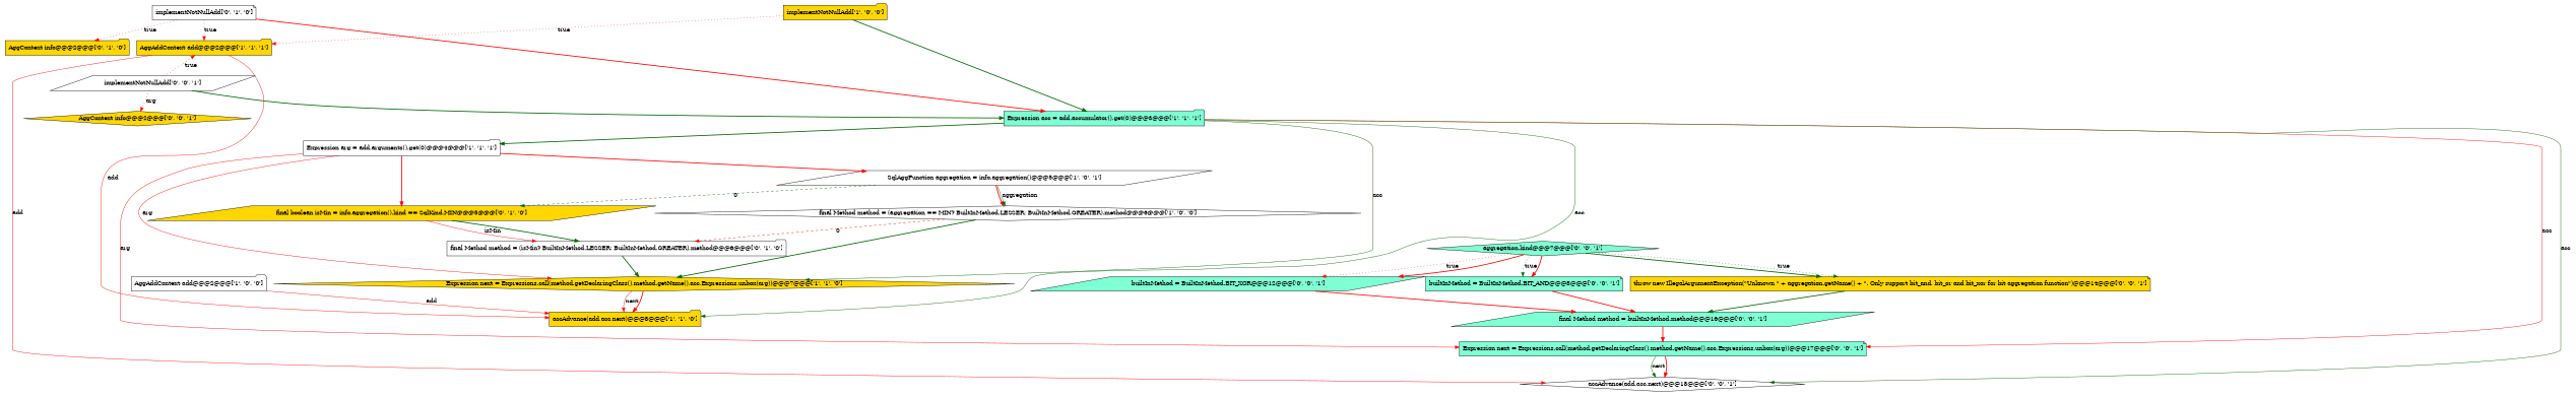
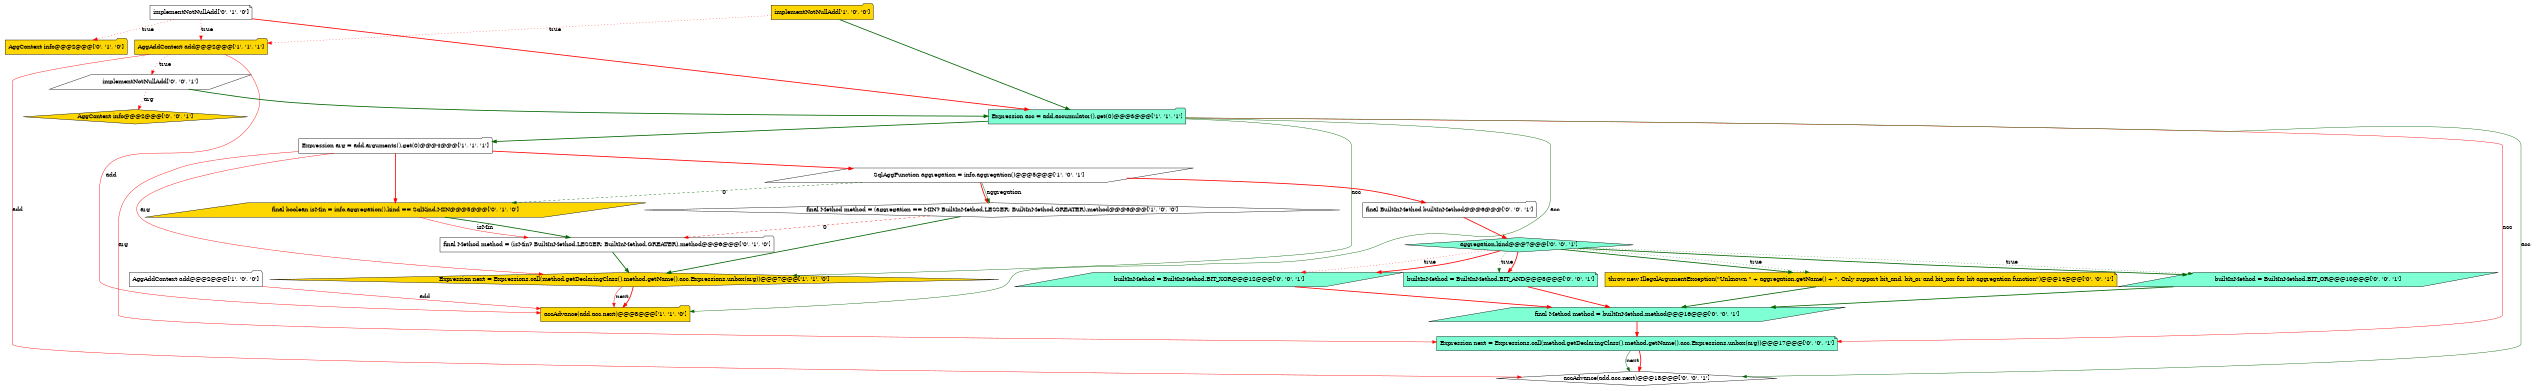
  digraph {
    node [fillcolor=white shape=folder style=filled]
    edge [color=red style=bold]
    n1 [label="implementNotNullAdd['0', '1', '0']" shape=note]
    n2 [fillcolor=gold label="AggContext info@@@2@@@['0', '1', '0']"]
    n3 [fillcolor=aquamarine label="Expression acc = add.accumulator().get(0)@@@3@@@['1', '1', '1']"]
    n4 [fillcolor=gold label="AggAddContext add@@@2@@@['1', '1', '1']"]
    n5 [fillcolor=aquamarine label="Expression next = Expressions.call(method.getDeclaringClass(),method.getName(),acc,Expressions.unbox(arg))@@@17@@@['0', '0', '1']" shape=note]
    n6 [label="accAdvance(add,acc,next)@@@18@@@['0', '0', '1']" shape=diamond]
    n7 [fillcolor=gold label="Expression next = Expressions.call(method.getDeclaringClass(),method.getName(),acc,Expressions.unbox(arg))@@@7@@@['1', '1', '0']" shape=diamond]
    n8 [label="Expression arg = add.arguments().get(0)@@@4@@@['1', '1', '1']"]
    n9 [fillcolor=gold label="accAdvance(add,acc,next)@@@8@@@['1', '1', '0']"]
+   n10 [fillcolor=aquamarine label="builtInMethod = BuiltInMethod.BIT_OR@@@10@@@['0', '0', '1']" shape=parallelogram]
    n11 [fillcolor=aquamarine label="final Method method = builtInMethod.method@@@16@@@['0', '0', '1']" shape=parallelogram]
    n12 [label="SqlAggFunction aggregation = info.aggregation()@@@5@@@['1', '0', '1']" shape=parallelogram]
    n13 [fillcolor=gold label="final boolean isMin = info.aggregation().kind == SqlKind.MIN@@@5@@@['0', '1', '0']" shape=parallelogram]
+   n14 [label="final BuiltInMethod builtInMethod@@@6@@@['0', '0', '1']"]
    n15 [fillcolor=aquamarine label="aggregation.kind@@@7@@@['0', '0', '1']" shape=diamond]
    n16 [fillcolor=aquamarine label="builtInMethod = BuiltInMethod.BIT_XOR@@@12@@@['0', '0', '1']" shape=parallelogram]
    n17 [fillcolor=aquamarine label="builtInMethod = BuiltInMethod.BIT_AND@@@8@@@['0', '0', '1']" shape=note]
    n18 [fillcolor=gold label="throw new IllegalArgumentException(\"Unknown \" + aggregation.getName() + \". Only support bit_and, bit_or and bit_xor for bit aggregation function\")@@@14@@@['0', '0', '1']" shape=note]
    n19 [fillcolor=gold label="AggContext info@@@2@@@['0', '0', '1']" shape=diamond]
    n20 [fillcolor=gold label="implementNotNullAdd['1', '0', '0']"]
    n21 [label="AggAddContext add@@@2@@@['1', '0', '0']"]
    n22 [label="final Method method = (aggregation == MIN? BuiltInMethod.LESSER: BuiltInMethod.GREATER).method@@@6@@@['1', '0', '0']" shape=diamond]
    n23 [label="final Method method = (isMin? BuiltInMethod.LESSER: BuiltInMethod.GREATER).method@@@6@@@['0', '1', '0']"]
    n24 [label="implementNotNullAdd['0', '0', '1']" shape=parallelogram]
    n1 -> n2 [label=true style=dotted]
    n1 -> n3
    n1 -> n4 [label=true style=dotted]
    n3 -> n5 [label=acc style=solid]
    n3 -> n6 [color=darkgreen label=acc style=solid]
    n3 -> n7 [color=darkgreen label=acc style=solid]
    n3 -> n8 [color=darkgreen]
    n3 -> n9 [color=darkgreen label=acc style=solid]
    n4 -> n6 [label=add style=solid]
    n4 -> n9 [label=add style=solid]
    n5 -> n6
    n5 -> n6 [color=darkgreen label=next style=solid]
    n7 -> n9 [label=next style=solid]
    n7 -> n9
    n8 -> n5 [label=arg style=solid]
    n8 -> n7 [label=arg style=solid]
    n8 -> n12
    n8 -> n13
+   n10 -> n11 [color=darkgreen]
    n11 -> n5
    n12 -> n13 [color=darkgreen label=0 style=dashed]
+   n12 -> n14
    n12 -> n22
    n12 -> n22 [color=darkgreen label=aggregation style=solid]
    n13 -> n23 [label=isMin style=solid]
    n13 -> n23 [color=darkgreen]
+   n14 -> n15
+   n15 -> n10 [color=darkgreen]
+   n15 -> n10 [color=darkgreen label=true style=dotted]
    n15 -> n16 [label=true style=dotted]
    n15 -> n16
    n15 -> n17 [color=darkgreen label=true style=dotted]
    n15 -> n17
    n15 -> n18 [color=darkgreen]
    n15 -> n18 [color=darkgreen label=true style=dotted]
    n16 -> n11
    n17 -> n11
    n18 -> n11 [color=darkgreen]
    n20 -> n3 [color=darkgreen]
    n20 -> n4 [label=true style=dotted]
    n21 -> n9 [label=add style=solid]
    n22 -> n7 [color=darkgreen]
    n22 -> n23 [label=0 style=dashed]
    n23 -> n7 [color=darkgreen]
    n24 -> n3 [color=darkgreen]
-   n24 -> n4 [label=true style=dotted]
+   n4 -> n24 [label=true style=dotted]
    n24 -> n19 [label=arg style=dotted]
  }
